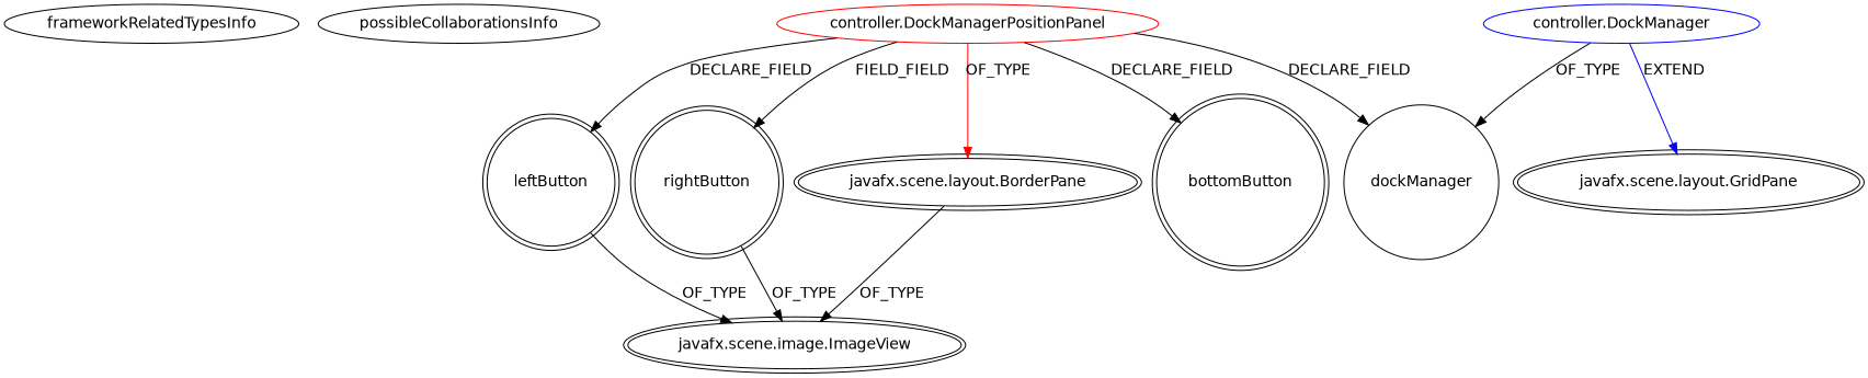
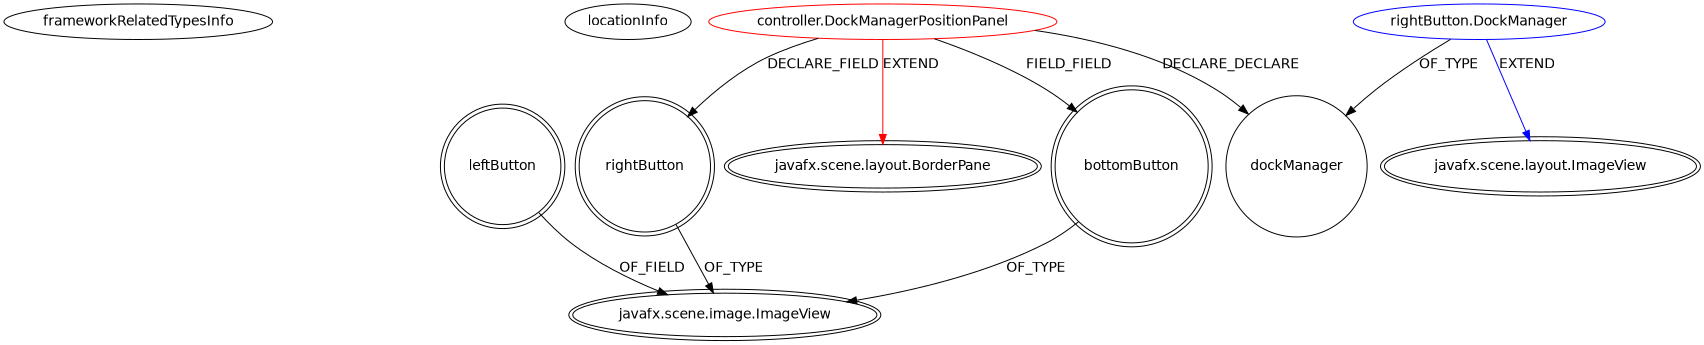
  digraph {
    fontname="DejaVu Sans"
    node [fontname="DejaVu Sans" isFrameworkType=true vertexType=FIELD_DECLARATION]
    edge [fontname="DejaVu Sans"]
    frameworkRelatedTypesInfo [0="javafx.scene.layout.BorderPane" isFrameworkType="" vertexType=""]
-   possibleCollaborationsInfo [0="1674~FIELD_DECLARATION-~javafx.scene.layout.BorderPane ~javafx.scene.layout.GridPane ~false~false" isFrameworkType="" vertexType=""]
+   locationInfo [contextSignature=DockManagerPositionPanel filePath="/abuczko-JFXDockManager/JFXDockManager-master/JFXDockManager/src/controller/DockManagerPositionPanel.java" graphId=1674 projectName="abuczko-JFXDockManager" isFrameworkType="" vertexType=""]
    n4 [color=red isFrameworkType=false label="controller.DockManagerPositionPanel" vertexType=ROOT_CLIENT_CLASS_DECLARATION]
    n5 [label="javafx.scene.layout.BorderPane" peripheries=2 vertexType=FRAMEWORK_CLASS_TYPE]
    n6 [label=bottomButton peripheries=2 shape=circle]
    n7 [isFrameworkType=false label=dockManager shape=circle]
    n8 [label=leftButton peripheries=2 shape=circle]
    n9 [label=rightButton peripheries=2 shape=circle]
    n10 [label="javafx.scene.image.ImageView" peripheries=2 vertexType=FRAMEWORK_CLASS_TYPE]
-   n11 [color=blue isFrameworkType=false label="controller.DockManager" vertexType=REFERENCE_CLIENT_CLASS_DECLARATION]
-   n12 [label="javafx.scene.layout.GridPane" peripheries=2 vertexType=FRAMEWORK_CLASS_TYPE]
-   n4 -> n5 [color=red label=OF_TYPE]
-   n4 -> n6 [label=DECLARE_FIELD]
-   n4 -> n7 [label=DECLARE_FIELD]
-   n4 -> n8 [label=DECLARE_FIELD]
-   n4 -> n9 [label=FIELD_FIELD]
-   n5 -> n10 [label=OF_TYPE]
-   n8 -> n10 [label=OF_TYPE]
+   n11 [color=blue isFrameworkType=false label="rightButton.DockManager" vertexType=REFERENCE_CLIENT_CLASS_DECLARATION]
+   n12 [label="javafx.scene.layout.ImageView" peripheries=2 vertexType=FRAMEWORK_CLASS_TYPE]
+   n4 -> n5 [color=red label=EXTEND]
+   n4 -> n6 [label=FIELD_FIELD]
+   n4 -> n7 [label=DECLARE_DECLARE]
+   n4 -> n9 [label=DECLARE_FIELD]
+   n6 -> n10 [label=OF_TYPE]
+   n8 -> n10 [label=OF_FIELD]
    n9 -> n10 [label=OF_TYPE]
    n11 -> n7 [label=OF_TYPE]
    n11 -> n12 [color=blue label=EXTEND]
  }
